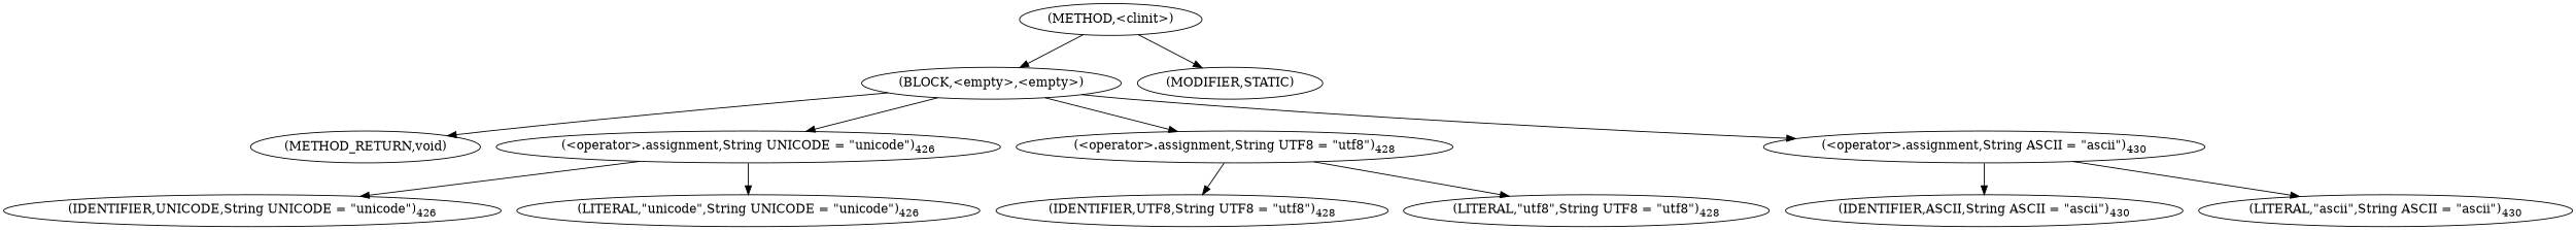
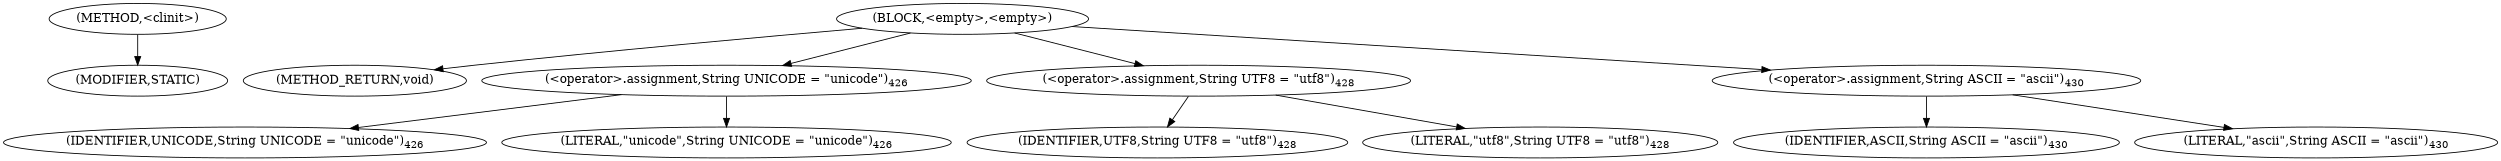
  digraph {
    n1 [label=<(METHOD,&lt;clinit&gt;)>]
    n2 [label=<(BLOCK,&lt;empty&gt;,&lt;empty&gt;)>]
    n3 [label=<(MODIFIER,STATIC)>]
    n4 [label=<(METHOD_RETURN,void)>]
    n5 [label=<(&lt;operator&gt;.assignment,String UNICODE = &quot;unicode&quot;)<SUB>426</SUB>>]
    n6 [label=<(&lt;operator&gt;.assignment,String UTF8 = &quot;utf8&quot;)<SUB>428</SUB>>]
    n7 [label=<(&lt;operator&gt;.assignment,String ASCII = &quot;ascii&quot;)<SUB>430</SUB>>]
    n8 [label=<(IDENTIFIER,UNICODE,String UNICODE = &quot;unicode&quot;)<SUB>426</SUB>>]
    n9 [label=<(LITERAL,&quot;unicode&quot;,String UNICODE = &quot;unicode&quot;)<SUB>426</SUB>>]
    n10 [label=<(IDENTIFIER,UTF8,String UTF8 = &quot;utf8&quot;)<SUB>428</SUB>>]
    n11 [label=<(LITERAL,&quot;utf8&quot;,String UTF8 = &quot;utf8&quot;)<SUB>428</SUB>>]
    n12 [label=<(IDENTIFIER,ASCII,String ASCII = &quot;ascii&quot;)<SUB>430</SUB>>]
    n13 [label=<(LITERAL,&quot;ascii&quot;,String ASCII = &quot;ascii&quot;)<SUB>430</SUB>>]
-   n1 -> n2
    n1 -> n3
    n2 -> n4
    n2 -> n5
    n2 -> n6
    n2 -> n7
    n5 -> n8
    n5 -> n9
    n6 -> n10
    n6 -> n11
    n7 -> n12
    n7 -> n13
  }
